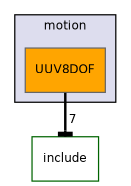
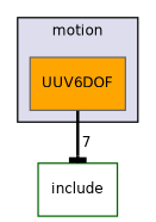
  digraph {
    compound=true
    node [fontname=Helvetica fontsize=10 shape=box style=filled]
-   n1 [fillcolor=orange label=UUV8DOF pencolor=black color=gray40]
+   n1 [fillcolor=orange label=UUV6DOF pencolor=black color=gray40]
    n2 [color=darkgreen fillcolor=white label=include]
    subgraph cluster_1 {
      bgcolor="#ddddee"
      fontname=Helvetica
      fontsize=10
      label=motion
      pencolor=black
      n1
    }
    n1 -> n2 [headlabel=7 labeldistance=1.5 labelfontname=Helvetica labelfontsize=10 style=bold arrowhead=tee]
  }
